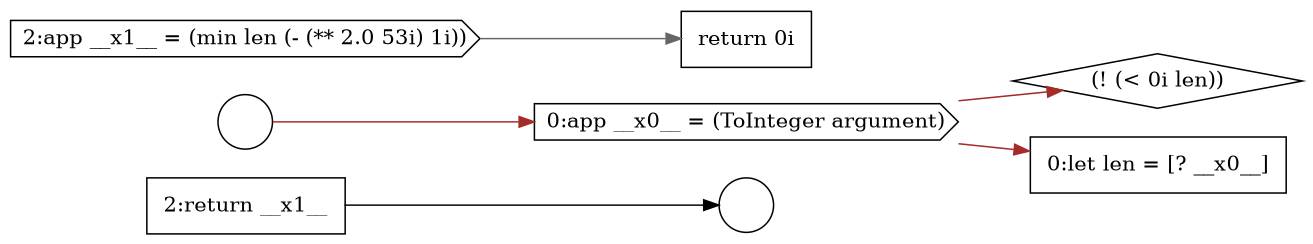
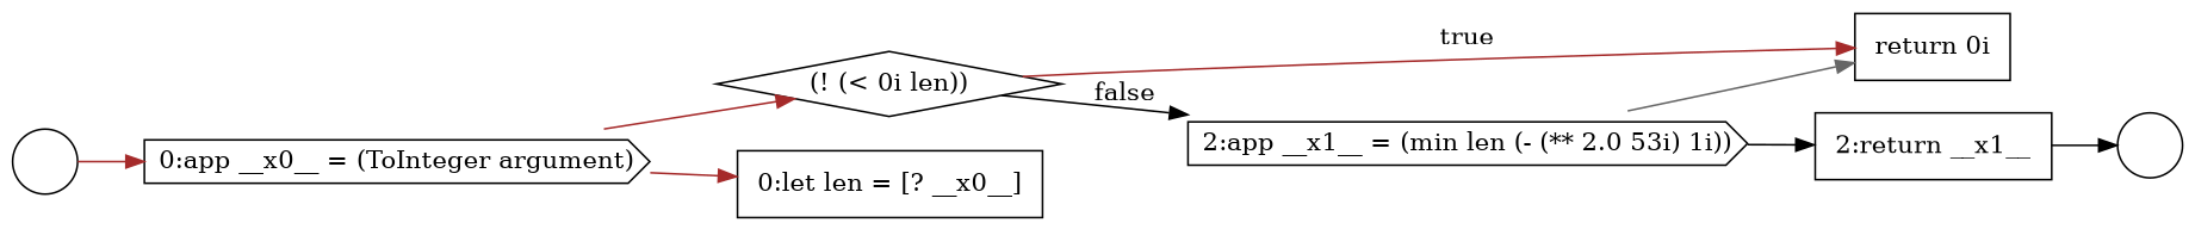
  digraph {
    rankdir=LR
    node [color=black fillcolor=white shape=none style=filled]
    edge [color=brown]
    n1 [label=" " shape=circle]
    n2 [label=" " shape=circle]
    n3 [label=<<font color="black">0:app __x0__ = (ToInteger argument)</font>> shape=cds]
    n4 [label=<<font color="black">(! (&lt; 0i len))</font>> shape=diamond]
    n5 [label=<<font color="black">     <table border="0" cellborder="1" cellspacing="0" cellpadding="10">       <tr><td align="left">0:let len = [? __x0__]</td></tr>     </table>   </font>> margin=0]
    n6 [label=<<font color="black">     <table border="0" cellborder="1" cellspacing="0" cellpadding="10">       <tr><td align="left">return 0i</td></tr>     </table>   </font>> margin=0]
    n7 [label=<<font color="black">2:app __x1__ = (min len (- (** 2.0 53i) 1i))</font>> shape=cds]
    n8 [label=<<font color="black">     <table border="0" cellborder="1" cellspacing="0" cellpadding="10">       <tr><td align="left">2:return __x1__</td></tr>     </table>   </font>> margin=0]
    n2 -> n3
    n3 -> n4
    n3 -> n5
+   n4 -> n6 [label=<<font color="black">true</font>>]
+   n4 -> n7 [color=black label=<<font color="black">false</font>>]
    n7 -> n6 [color=gray40]
+   n7 -> n8 [color=black]
    n8 -> n1 [color=black]
  }
